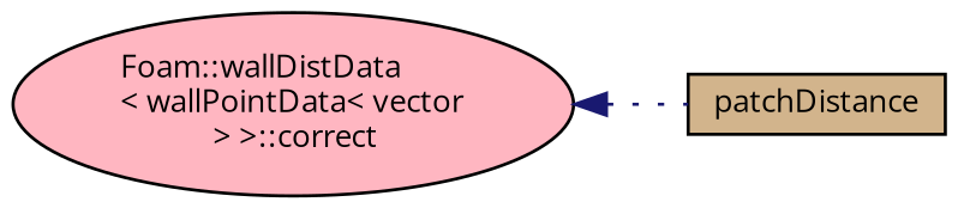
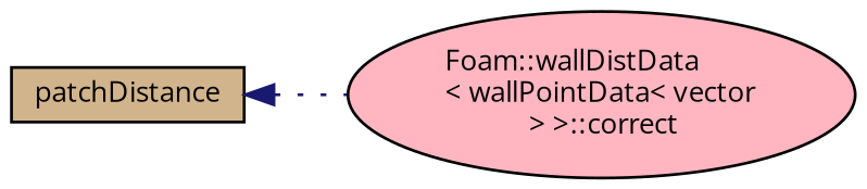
  digraph {
    rankdir=LR
    fontname="Open Sans"
    node [color=black fontname="Open Sans" fontsize=10 style=filled]
    n1 [fillcolor=tan fontcolor=black height=0.2 label=patchDistance shape=box width=0.4]
    n2 [height=0.2 label="Foam::wallDistData\l\< wallPointData\< vector\l \> \>::correct" shape=ellipse width=0.4 fillcolor=lightpink]
-   n2 -> n1 [color=midnightblue dir=back fontname="Open Sans" fontsize=10 labelfontname=FreeSans labelfontsize=10 style=dotted]
+   n1 -> n2 [color=midnightblue dir=back fontname="Open Sans" fontsize=10 labelfontname=FreeSans labelfontsize=10 style=dotted]
  }
